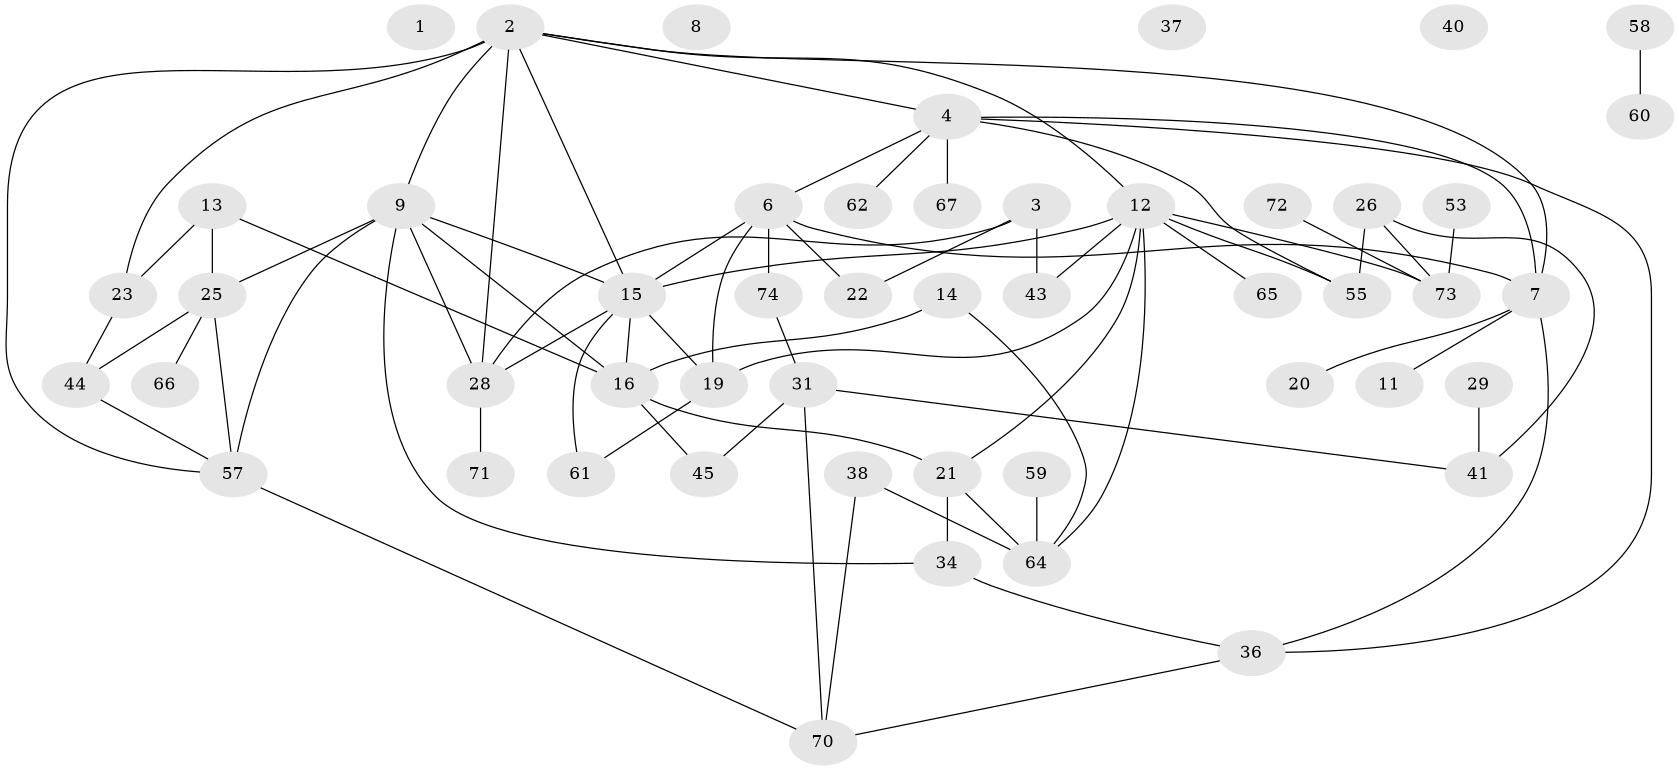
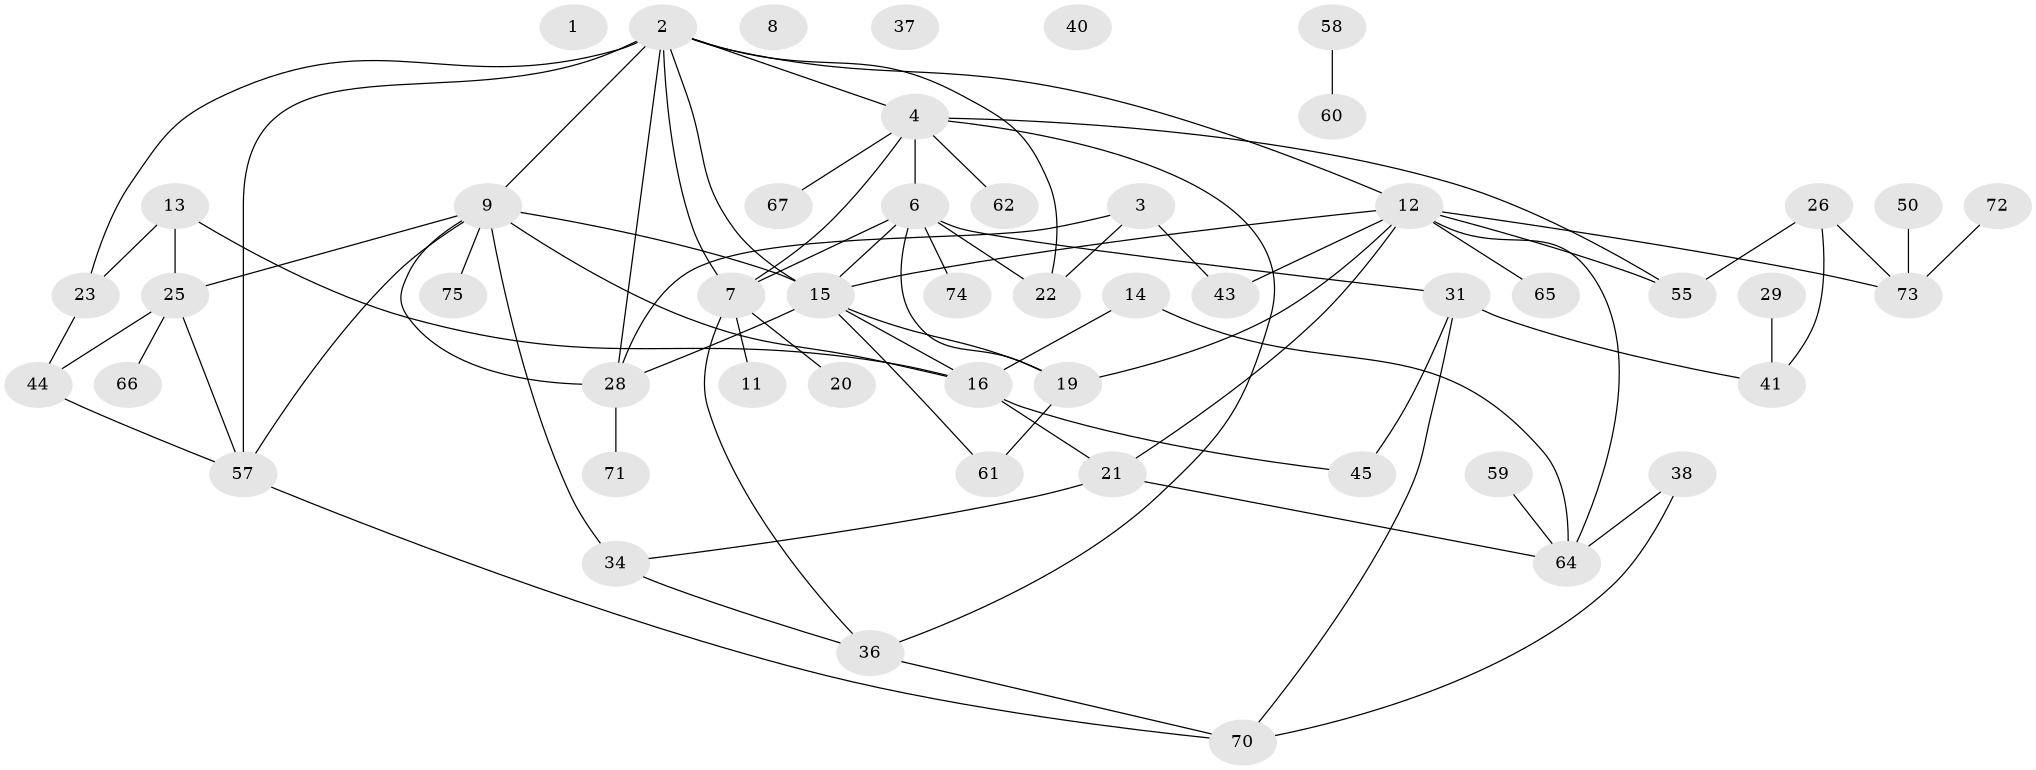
  graph {
    node [color=gray90 style=filled]
    1
    2 [super="+24+32+53+68"]
    4 [super="+5+17"]
    7 [super="+30+51"]
    9 [super="+10+42+47+54"]
    12 [super="+18+35+69"]
    15 [super="+39"]
    22
    23
    28
    57
    6 [super="+26+46"]
    36
    55
    62
    67
    19
    31
    74
    11
    20
    16 [super="+56+63"]
    25
    34
+   75
    43
    21
    64
    65
    73
    61
    44
    71
    70
    3 [super="+52"]
    45
    41
    8
    66
    13 [super="+76"]
    14 [super="+33"]
    n42 [label=26]
    29
    37
    38
    40
-   50 [label=53]
+   50
    58
    60
    59
    72
    2 -- 4
    2 -- 7
    2 -- 9
    2 -- 12
    2 -- 15
+   2 -- 22
    2 -- 23
    2 -- 28
    2 -- 57
    4 -- 7
    4 -- 6
    4 -- 36
    4 -- 55
    4 -- 62
    4 -- 67
    7 -- 36
    7 -- 11
    7 -- 20
    9 -- 15
    9 -- 28
    9 -- 57
    9 -- 16
    9 -- 25
    9 -- 34
+   9 -- 75
    12 -- 15
    12 -- 55
    12 -- 19
    12 -- 43
    12 -- 21
    12 -- 64
    12 -- 65
    12 -- 73
    15 -- 28
    15 -- 19
    15 -- 16
    15 -- 61
    23 -- 44
    28 -- 71
    57 -- 70
    6 -- 7
    6 -- 15
    6 -- 22
    6 -- 19
-   74 -- 31
+   6 -- 31
    6 -- 74
    36 -- 70
    19 -- 61
    31 -- 70
    31 -- 45
    31 -- 41
    16 -- 21
    16 -- 45
    25 -- 57
    25 -- 44
    25 -- 66
    34 -- 36
    21 -- 34
    21 -- 64
    44 -- 57
    3 -- 22
    3 -- 28
    3 -- 43
    13 -- 23
    13 -- 16
    13 -- 25
    14 -- 16
    14 -- 64
    n42 -- 55
    n42 -- 73
    n42 -- 41
    29 -- 41
    38 -- 64
    38 -- 70
    50 -- 73
    58 -- 60
    59 -- 64
    72 -- 73
  }
